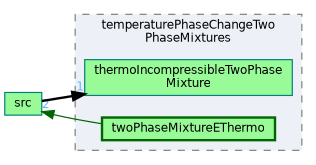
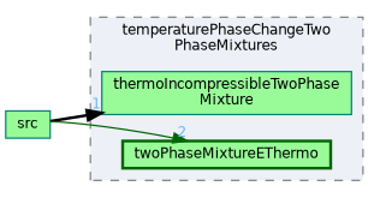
  digraph {
    compound=true
    rankdir=LR
    node [color=teal fillcolor=palegreen fontname=Helvetica fontsize=10 shape=box style=filled]
    edge [fontcolor=steelblue1 fontname=Helvetica fontsize=10 labeldistance=1.5 labelfontname=Helvetica labelfontsize=10]
    n1 [height=0.2 label="thermoIncompressibleTwoPhase\lMixture" width=0.4]
    n2 [color=darkgreen height=0.2 label=twoPhaseMixtureEThermo style="filled,bold" width=0.4]
    n3 [height=0.2 label=src width=0.4]
    subgraph cluster_1 {
      bgcolor="#edf0f7"
      fontname=Helvetica
      fontsize=10
      label="temperaturePhaseChangeTwo\lPhaseMixtures"
      pencolor=grey50
      style="filled,dashed"
      n1
      n2
    }
-   n2 -> n3 [color=darkgreen headlabel=2 style=solid]
+   n3 -> n2 [color=darkgreen headlabel=2 style=solid]
    n3 -> n1 [color=black headlabel=1 style=bold]
  }
